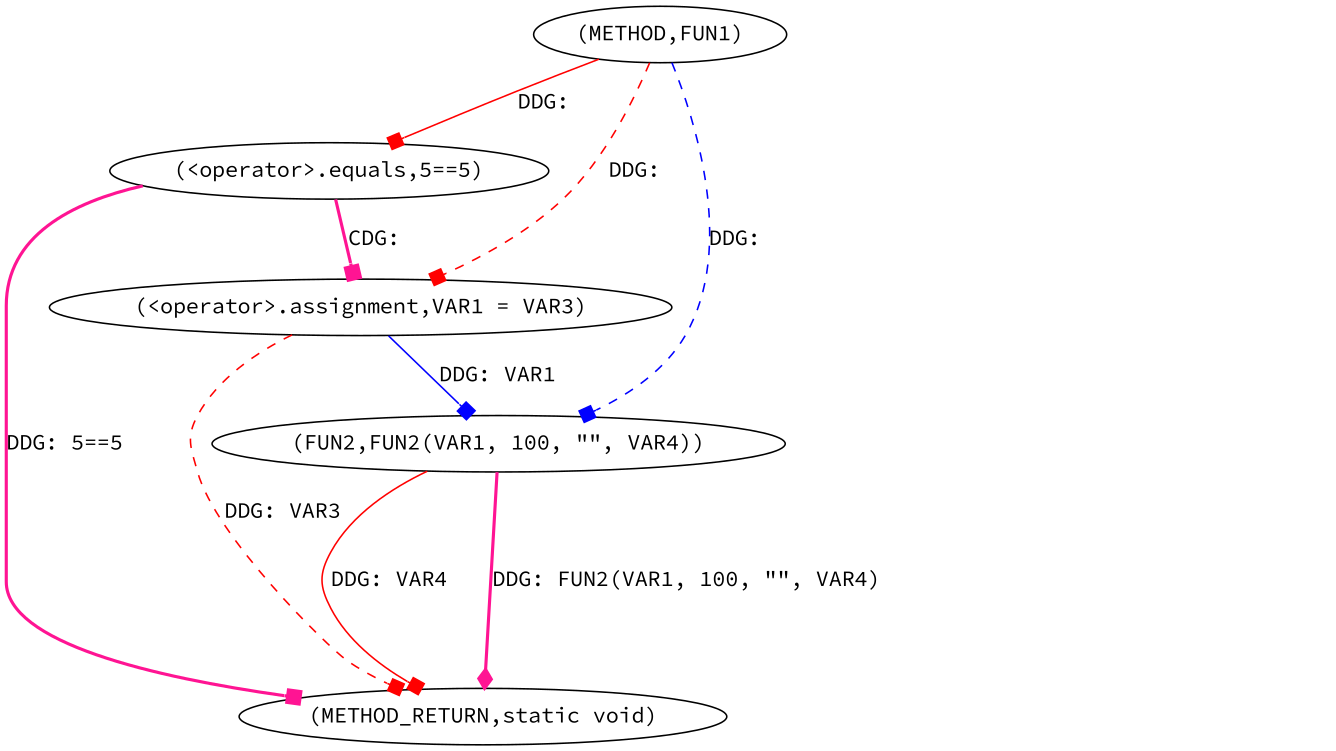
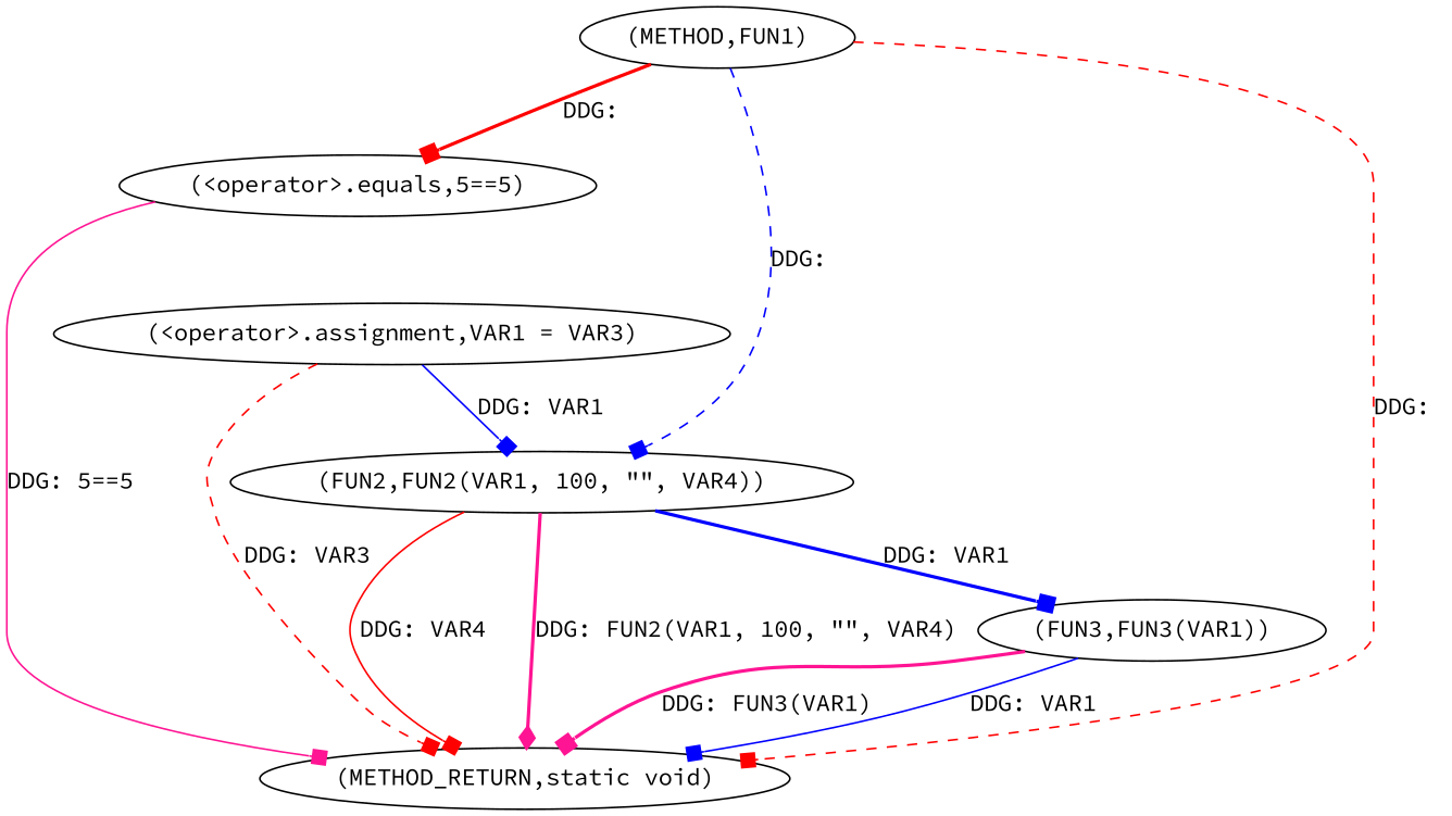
  digraph {
    fontname="Source Code Pro"
    node [fontname="Source Code Pro"]
    edge [arrowhead=box color=red fontname="Source Code Pro" style=solid]
    n1 [label="(METHOD,FUN1)"]
    n2 [label="(<operator>.equals,5==5)"]
    n3 [label="(<operator>.assignment,VAR1 = VAR3)"]
    n4 [label="(FUN2,FUN2(VAR1, 100, \"\", VAR4))"]
    n5 [label="(METHOD_RETURN,static void)"]
-   n1 -> n2 [label="DDG: "]
-   n1 -> n3 [label="DDG: " style=dashed]
+   n6 [label="(FUN3,FUN3(VAR1))"]
+   n1 -> n2 [label="DDG: " style=bold]
+   n1 -> n5 [label="DDG: " style=dashed]
    n1 -> n4 [color=blue label="DDG: " style=dashed]
-   n2 -> n3 [color=deeppink label="CDG: " style=bold]
-   n2 -> n5 [color=deeppink label="DDG: 5==5" style=bold]
+   n2 -> n5 [color=deeppink label="DDG: 5==5"]
    n3 -> n4 [color=blue label="DDG: VAR1"]
    n3 -> n5 [label="DDG: VAR3" style=dashed]
    n4 -> n5 [label="DDG: VAR4"]
    n4 -> n5 [arrowhead=diamond color=deeppink label="DDG: FUN2(VAR1, 100, \"\", VAR4)" style=bold]
+   n4 -> n6 [color=blue label="DDG: VAR1" style=bold]
+   n6 -> n5 [color=blue label="DDG: VAR1"]
+   n6 -> n5 [color=deeppink label="DDG: FUN3(VAR1)" style=bold]
  }
